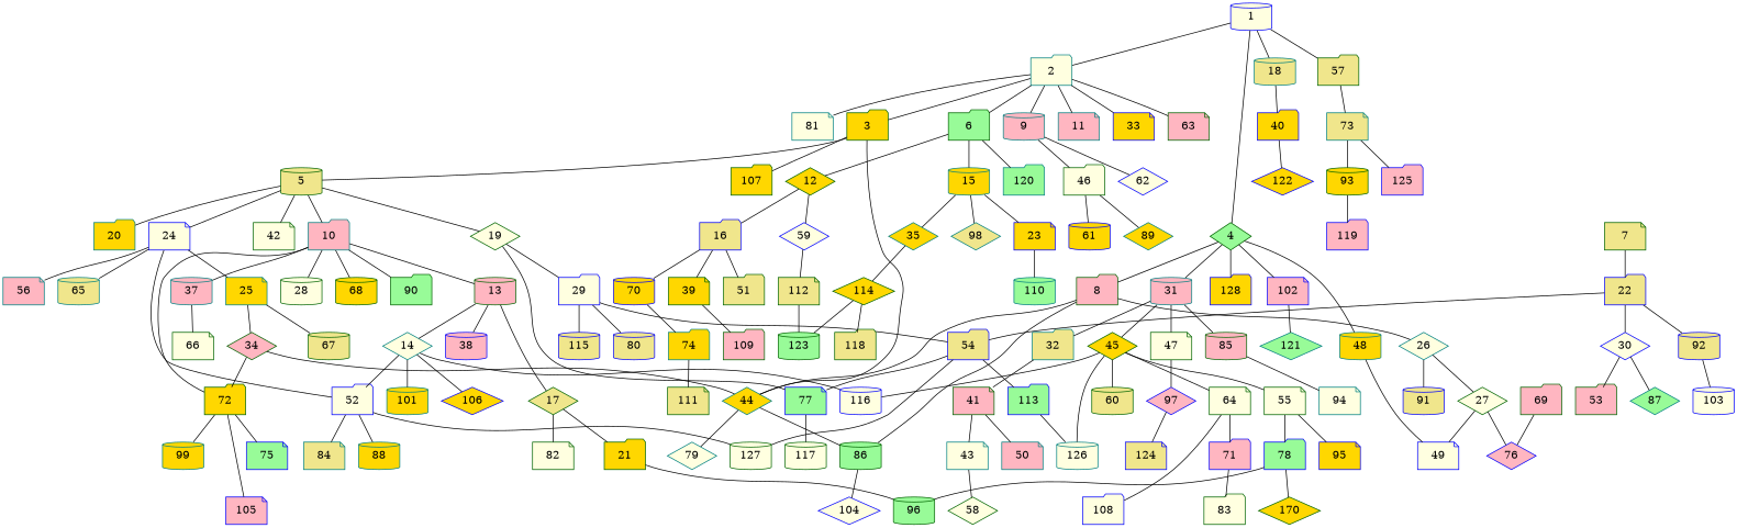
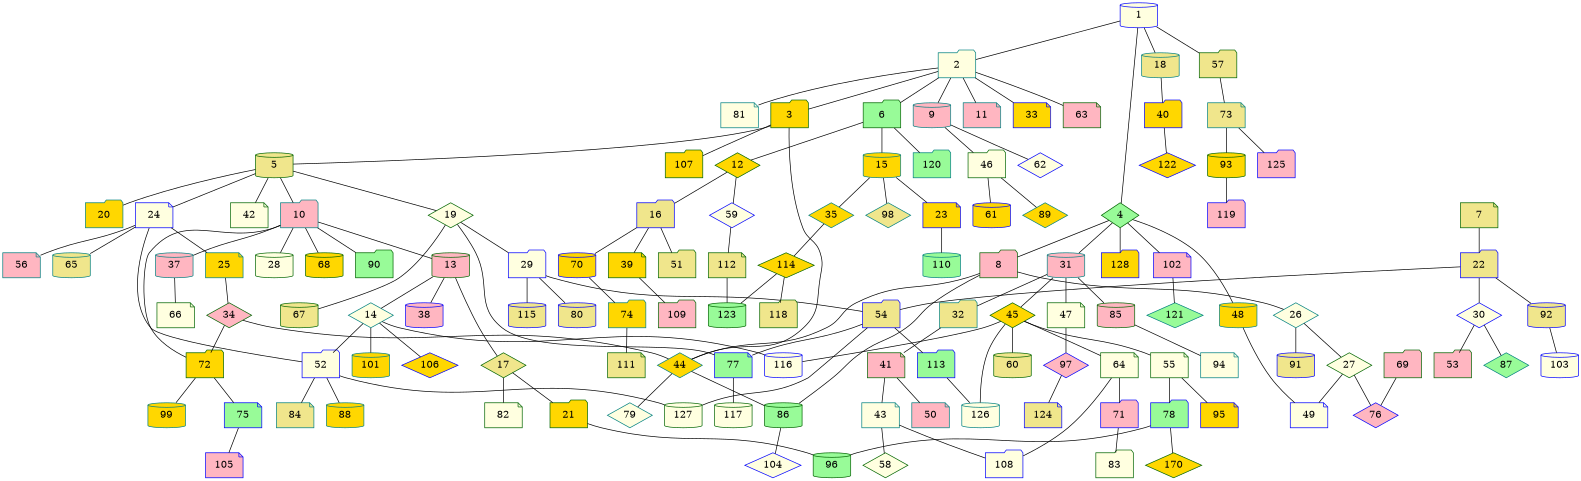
  graph {
    node [color=darkgreen fillcolor=lightyellow shape=cylinder style=filled]
    1 [color=blue]
    2 [color=teal shape=folder]
    4 [fillcolor=palegreen shape=diamond]
    18 [color=teal fillcolor=khaki]
    57 [fillcolor=khaki shape=folder]
    3 [fillcolor=gold shape=folder]
    6 [fillcolor=palegreen shape=folder]
    9 [color=teal fillcolor=lightpink]
    11 [color=teal fillcolor=lightpink shape=note]
    33 [color=blue fillcolor=gold shape=note]
    63 [fillcolor=lightpink shape=note]
    81 [color=teal shape=note]
    8 [fillcolor=lightpink shape=folder]
    31 [color=teal fillcolor=lightpink]
    48 [color=teal fillcolor=gold]
    102 [color=blue fillcolor=lightpink shape=note]
    128 [color=blue fillcolor=gold shape=folder]
    40 [color=blue fillcolor=gold shape=folder]
    73 [color=teal fillcolor=khaki shape=note]
    5 [fillcolor=khaki]
    44 [color=teal fillcolor=gold shape=diamond]
    107 [fillcolor=gold shape=folder]
    12 [fillcolor=gold shape=diamond]
    15 [color=teal fillcolor=gold]
    120 [color=teal fillcolor=palegreen shape=folder]
    46 [shape=folder]
    62 [color=blue shape=diamond]
    10 [color=teal fillcolor=lightpink shape=folder]
    19 [shape=diamond]
    20 [color=teal fillcolor=gold shape=folder]
    24 [color=blue shape=note]
    42 [shape=note]
    86 [fillcolor=palegreen]
    79 [color=teal shape=diamond]
    69 [fillcolor=lightpink shape=folder]
    76 [color=blue fillcolor=lightpink shape=diamond]
    26 [color=teal shape=diamond]
    32 [color=teal fillcolor=khaki shape=folder]
    45 [fillcolor=gold shape=diamond]
    47 [shape=note]
    85 [fillcolor=lightpink]
    49 [color=blue shape=note]
    121 [color=teal fillcolor=palegreen shape=diamond]
    7 [fillcolor=khaki shape=note]
    22 [color=blue fillcolor=khaki shape=folder]
    13 [fillcolor=lightpink]
    28
    37 [color=teal fillcolor=lightpink]
    68 [fillcolor=gold]
    72 [fillcolor=gold shape=folder]
    90 [fillcolor=palegreen shape=folder]
    29 [color=blue shape=folder]
    77 [color=blue fillcolor=palegreen shape=note]
    52 [color=blue shape=folder]
    25 [color=teal fillcolor=gold shape=note]
    56 [color=teal fillcolor=lightpink shape=note]
    65 [color=teal fillcolor=khaki]
    16 [color=blue fillcolor=khaki shape=folder]
    59 [color=blue shape=diamond]
    23 [color=blue fillcolor=gold shape=note]
    35 [color=teal fillcolor=gold shape=diamond]
    98 [color=teal fillcolor=khaki shape=diamond]
    30 [color=blue shape=diamond]
    54 [color=blue fillcolor=khaki shape=folder]
    92 [color=blue fillcolor=khaki]
    27 [shape=diamond]
    91 [color=blue fillcolor=khaki]
    104 [color=blue shape=diamond]
    61 [color=blue fillcolor=gold]
    89 [color=teal fillcolor=gold shape=diamond]
    14 [color=teal shape=diamond]
    17 [fillcolor=khaki shape=diamond]
    38 [color=blue fillcolor=lightpink]
    66 [shape=note]
    75 [color=blue fillcolor=palegreen shape=note]
    99 [color=teal fillcolor=gold]
    105 [color=blue fillcolor=lightpink shape=note]
    39 [fillcolor=gold shape=note]
    51 [fillcolor=khaki shape=folder]
    70 [color=blue fillcolor=gold]
    112 [fillcolor=khaki shape=note]
    101 [color=teal fillcolor=gold]
    106 [color=blue fillcolor=gold shape=diamond]
    116 [color=blue]
    21 [fillcolor=gold shape=folder]
    82 [shape=note]
    84 [color=teal fillcolor=khaki shape=note]
    88 [color=teal fillcolor=gold]
    127
    110 [color=teal fillcolor=palegreen]
    114 [fillcolor=gold shape=diamond]
    109 [fillcolor=lightpink shape=folder]
    74 [color=teal fillcolor=gold shape=folder]
    96 [fillcolor=palegreen]
    122 [color=blue fillcolor=gold shape=diamond]
    80 [color=blue fillcolor=khaki]
    115 [color=blue fillcolor=khaki]
    117
    53 [fillcolor=lightpink shape=folder]
    87 [color=teal fillcolor=palegreen shape=diamond]
    113 [color=blue fillcolor=palegreen shape=folder]
    103 [color=blue]
    34 [fillcolor=lightpink shape=diamond]
    67 [fillcolor=khaki]
    41 [fillcolor=lightpink shape=note]
    55 [shape=note]
    60 [fillcolor=khaki]
    64 [shape=note]
    126 [color=teal]
    97 [color=blue fillcolor=lightpink shape=diamond]
    94 [color=teal shape=note]
    43 [color=teal shape=note]
    50 [color=teal fillcolor=lightpink shape=note]
    123 [fillcolor=palegreen]
    118 [fillcolor=khaki shape=folder]
    58 [shape=diamond]
    108 [color=blue shape=folder]
    78 [color=blue fillcolor=palegreen shape=folder]
    95 [color=blue fillcolor=gold shape=note]
    71 [color=blue fillcolor=lightpink shape=folder]
    124 [color=blue fillcolor=khaki shape=note]
    n122 [fillcolor=gold label=170 shape=diamond]
    93 [fillcolor=gold]
    125 [color=blue fillcolor=lightpink shape=folder]
    83 [shape=folder]
    111 [fillcolor=khaki shape=note]
    119 [color=blue fillcolor=lightpink shape=folder]
    1 -- 2
    1 -- 4
    1 -- 18
    1 -- 57
    2 -- 3
    2 -- 6
    2 -- 9
    2 -- 11
    2 -- 33
    2 -- 63
    2 -- 81
    4 -- 8
    4 -- 31
    4 -- 48
    4 -- 102
    4 -- 128
    18 -- 40
    57 -- 73
    3 -- 5
    3 -- 44
    3 -- 107
    6 -- 12
    6 -- 15
    6 -- 120
    9 -- 46
    9 -- 62
    8 -- 44
    8 -- 86
    8 -- 26
    31 -- 32
    31 -- 45
    31 -- 47
    31 -- 85
    48 -- 49
    102 -- 121
    40 -- 122
    73 -- 93
    73 -- 125
    5 -- 10
    5 -- 19
    5 -- 20
    5 -- 24
    5 -- 42
    44 -- 86
    44 -- 79
    12 -- 16
    12 -- 59
    15 -- 23
    15 -- 35
    15 -- 98
    46 -- 61
    46 -- 89
    10 -- 13
    10 -- 28
    10 -- 37
    10 -- 68
    10 -- 72
    10 -- 90
    19 -- 29
    19 -- 77
    24 -- 52
    24 -- 25
    24 -- 56
    24 -- 65
    86 -- 104
    69 -- 76
    26 -- 27
    26 -- 91
    32 -- 41
    45 -- 116
    45 -- 55
    45 -- 60
    45 -- 64
    45 -- 126
    47 -- 97
    85 -- 94
    7 -- 22
    22 -- 30
    22 -- 54
    22 -- 92
    13 -- 14
    13 -- 17
    13 -- 38
    37 -- 66
    72 -- 75
    72 -- 99
-   72 -- 105
+   75 -- 105
    29 -- 54
    29 -- 80
    29 -- 115
    77 -- 117
    52 -- 84
    52 -- 88
    52 -- 127
    25 -- 34
-   25 -- 67
+   19 -- 67
    16 -- 39
    16 -- 51
    16 -- 70
    59 -- 112
    23 -- 110
    35 -- 114
    30 -- 53
    30 -- 87
    54 -- 77
    54 -- 127
    54 -- 113
    92 -- 103
    27 -- 76
    27 -- 49
    14 -- 52
    14 -- 101
    14 -- 106
    14 -- 116
    17 -- 21
    17 -- 82
    39 -- 109
    70 -- 74
    112 -- 123
    21 -- 96
    114 -- 123
    114 -- 118
    74 -- 111
    113 -- 126
    34 -- 44
    34 -- 72
    41 -- 43
    41 -- 50
    55 -- 78
    55 -- 95
    64 -- 108
    64 -- 71
    97 -- 124
    43 -- 58
+   43 -- 108
    78 -- 96
    78 -- n122
    71 -- 83
    93 -- 119
  }
